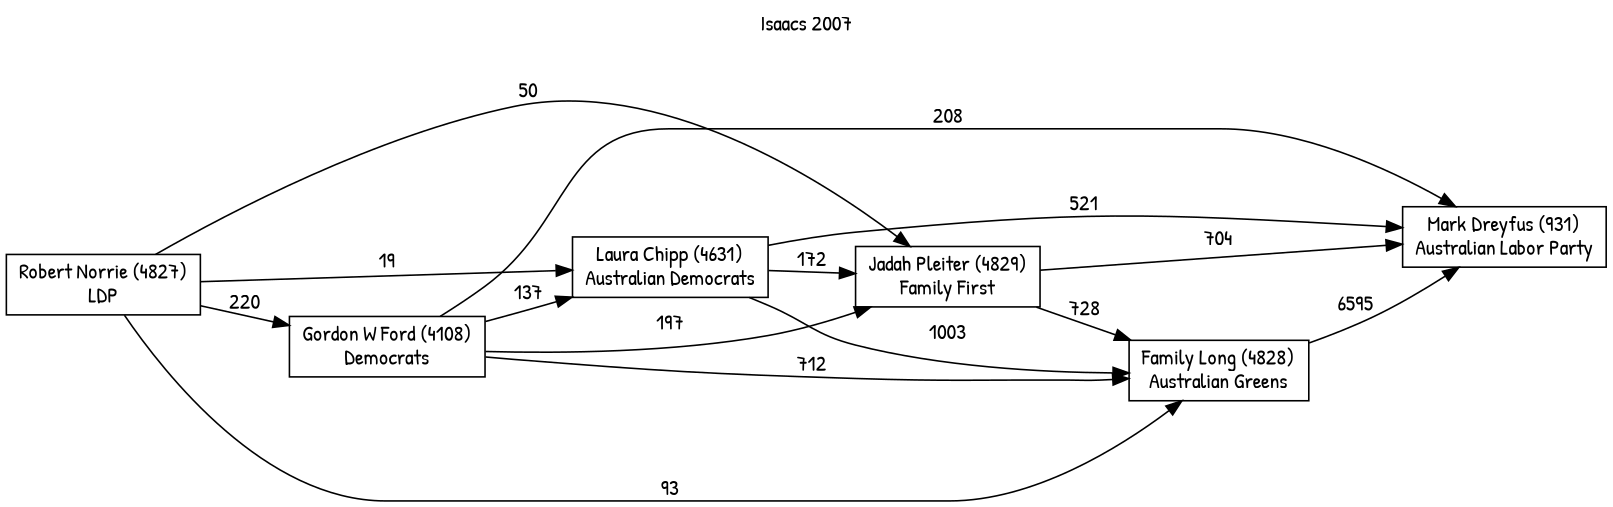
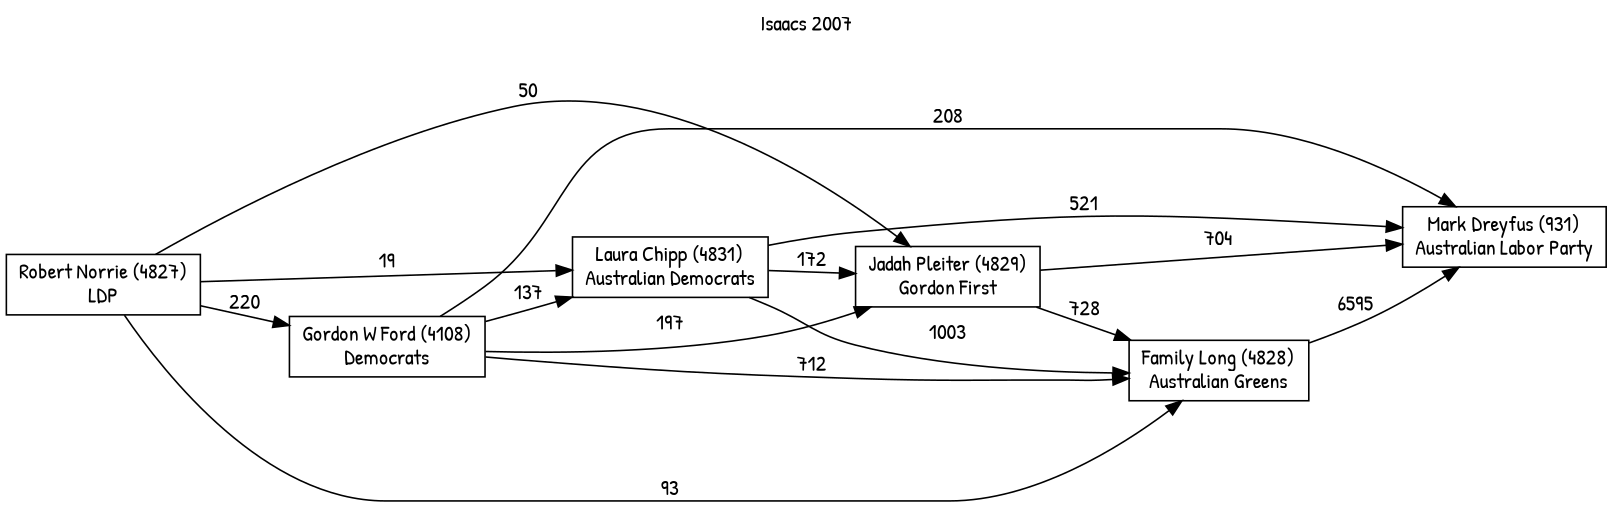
  digraph {
    fontname="Patrick Hand"
    label="Isaacs 2007"
    labelloc=t
    mclimit=10
    rankdir=LR
    node [fontname="Patrick Hand" shape=box]
    edge [fontname="Patrick Hand"]
    n1 [label="Mark Dreyfus (931)\nAustralian Labor Party"]
    n2 [label="Family Long (4828)\nAustralian Greens"]
-   n3 [label="Jadah Pleiter (4829)\nFamily First"]
-   n4 [label="Laura Chipp (4631)\nAustralian Democrats"]
+   n3 [label="Jadah Pleiter (4829)\nGordon First"]
+   n4 [label="Laura Chipp (4831)\nAustralian Democrats"]
    n5 [label="Gordon W Ford (4108)\nDemocrats"]
    n6 [label="Robert Norrie (4827)\nLDP"]
    n2 -> n1 [label=6595]
    n3 -> n1 [label=704]
    n3 -> n2 [label=728]
    n4 -> n1 [label=521]
    n4 -> n2 [label=1003]
    n4 -> n3 [label=172]
    n5 -> n1 [label=208]
    n5 -> n2 [label=712]
    n5 -> n3 [label=197]
    n5 -> n4 [label=137]
    n6 -> n2 [label=93]
    n6 -> n3 [label=50]
    n6 -> n4 [label=19]
    n6 -> n5 [label=220]
  }
